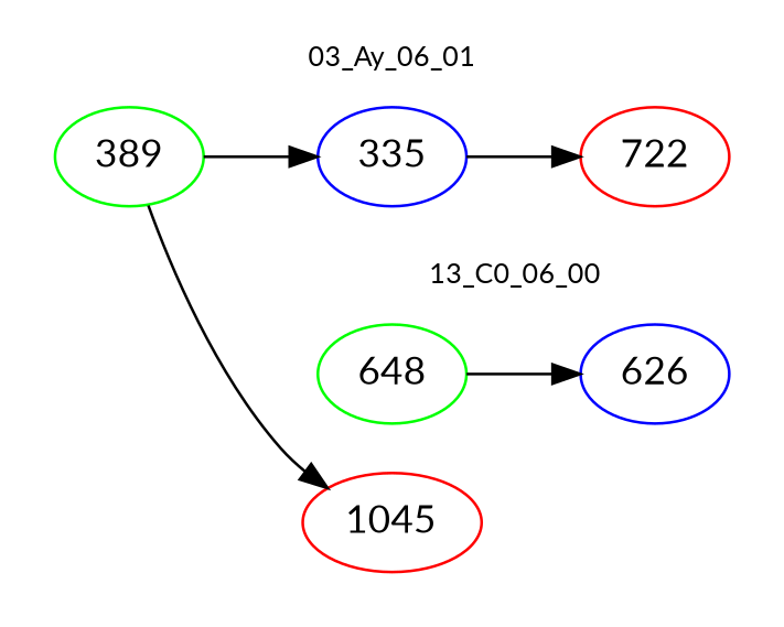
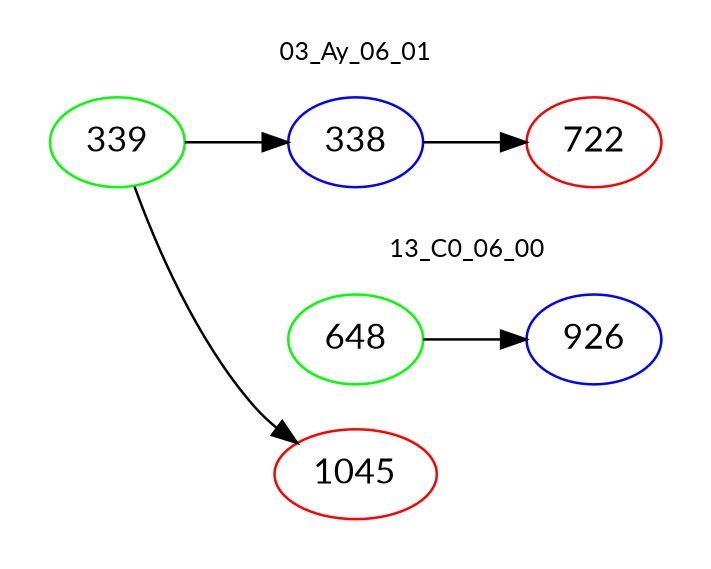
  digraph {
    fontname=Lato
    rankdir=LR
    node [color=green fontname=Lato]
    edge [color=black fontname=Lato]
-   n1 [label=389]
-   n2 [color=blue label=335]
+   n1 [label=339]
+   n2 [color=blue label=338]
    n3 [color=red label=722]
    n4 [label=648]
-   n5 [color=blue label=626]
+   n5 [color=blue label=926]
    n6 [color=red label=1045]
    subgraph cluster_1 {
      color=white
      fontsize=10
      label="03_Ay_06_01"
      n1
      n2
      n3
    }
    subgraph cluster_2 {
      color=white
      fontsize=10
      label="13_C0_06_00"
      n4
      n5
      n6
    }
    n1 -> n2
    n1 -> n6
    n2 -> n3
    n4 -> n5
  }
